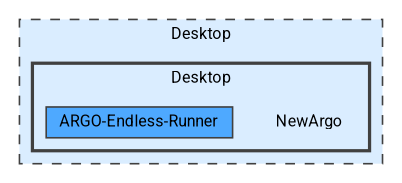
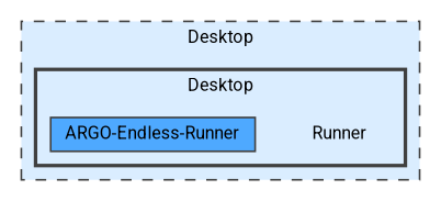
  digraph {
    compound=true
    fontname=Roboto
    node [fontname=Roboto fontsize=10]
-   n1 [height=0.2 label=NewArgo shape=plaintext width=0.4]
+   n1 [height=0.2 label=Runner shape=plaintext width=0.4]
    n2 [color=grey25 fillcolor="#4ea9ff" height=0.2 label="ARGO-Endless-Runner" shape=box style=filled width=0.4]
    subgraph cluster_1 {
      bgcolor="#daedff"
      fontsize=10
      label=Desktop
      pencolor=grey25
      style="filled,dashed"
      subgraph cluster_2 {
        bgcolor="#daedff"
        fontsize=10
        pencolor=grey25
        style="filled,bold"
        n1
        n2
      }
    }
  }
